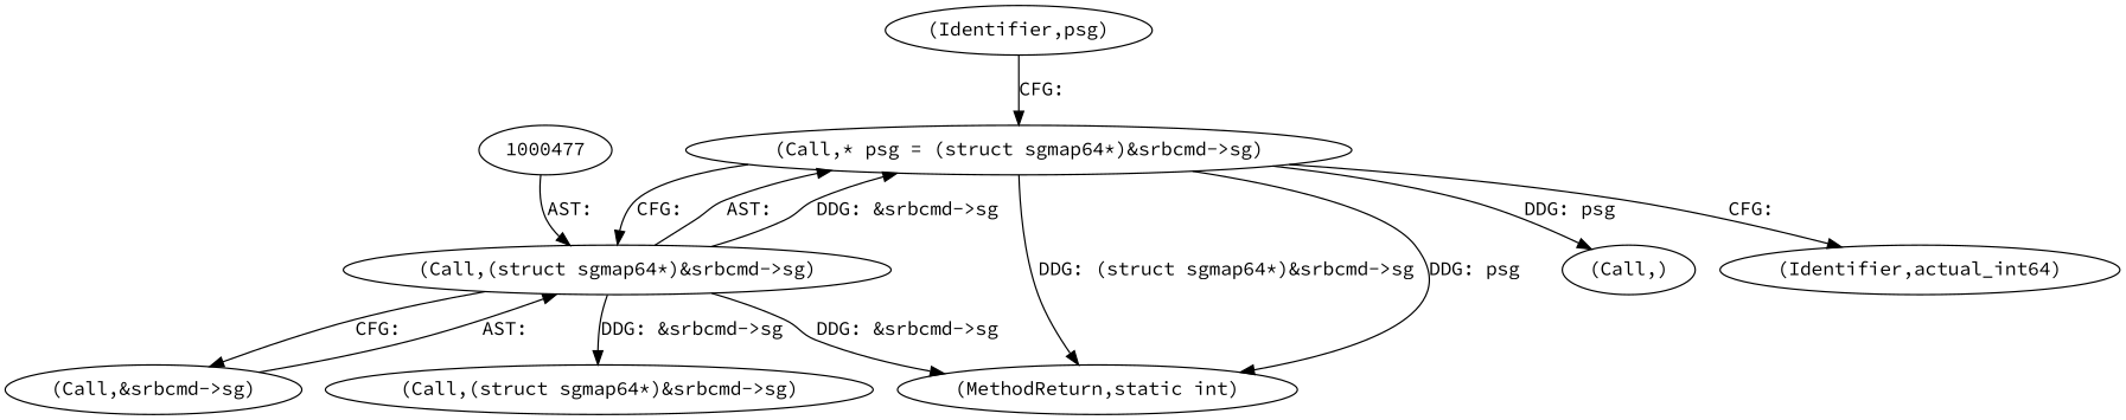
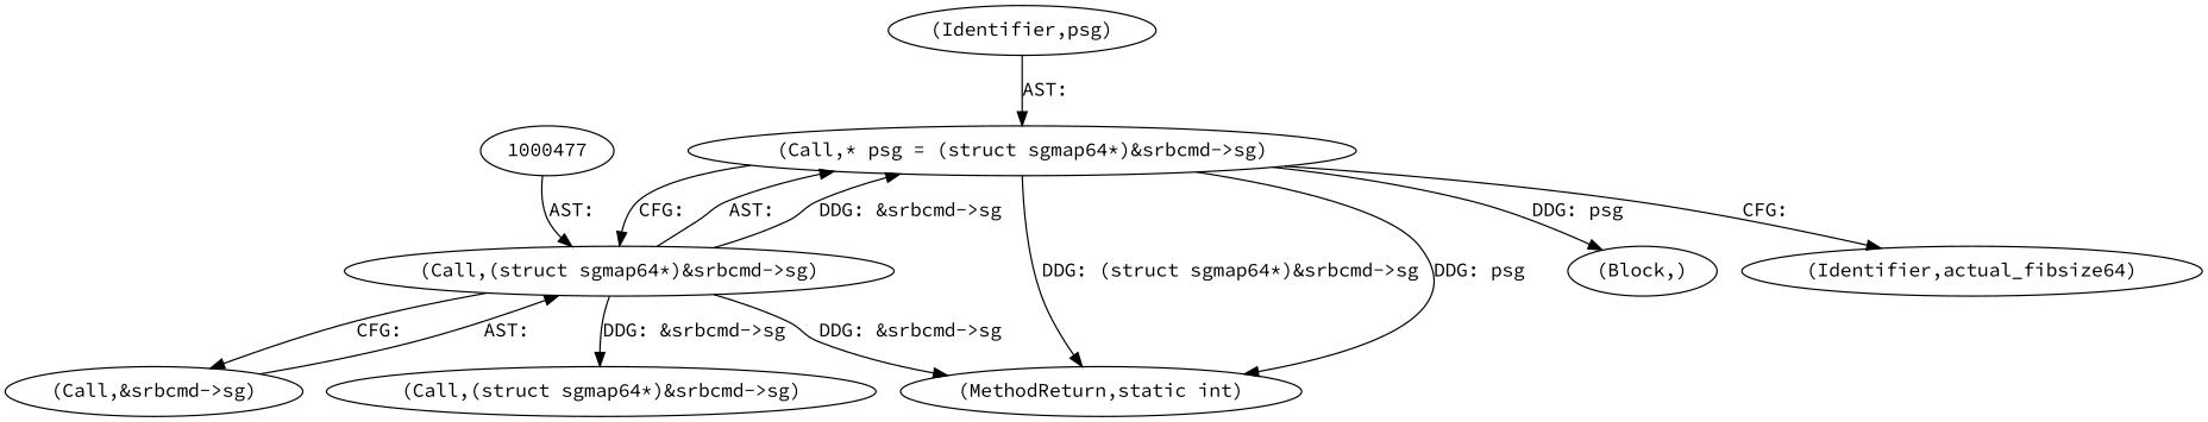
  digraph {
    fontname="Source Code Pro"
    node [fontname="Source Code Pro"]
    edge [fontname="Source Code Pro"]
    n1 [label="(Call,* psg = (struct sgmap64*)&srbcmd->sg)"]
    n2 [label="(Call,(struct sgmap64*)&srbcmd->sg)"]
    n3 [label="(MethodReturn,static int)"]
-   n4 [label="(Call,)"]
-   n5 [label="(Identifier,actual_int64)"]
+   n4 [label="(Block,)"]
+   n5 [label="(Identifier,actual_fibsize64)"]
    n6 [label="(Call,&srbcmd->sg)"]
    n7 [label="(Call,(struct sgmap64*)&srbcmd->sg)"]
    n8 [label="(Identifier,psg)"]
    1000477
    n1 -> n2 [label="CFG: "]
    n1 -> n3 [label="DDG: (struct sgmap64*)&srbcmd->sg"]
    n1 -> n3 [label="DDG: psg"]
    n1 -> n4 [label="DDG: psg"]
    n1 -> n5 [label="CFG: "]
    n2 -> n1 [label="AST: "]
    n2 -> n1 [label="DDG: &srbcmd->sg"]
    n2 -> n3 [label="DDG: &srbcmd->sg"]
    n2 -> n6 [label="CFG: "]
    n2 -> n7 [label="DDG: &srbcmd->sg"]
    n6 -> n2 [label="AST: "]
-   n8 -> n1 [label="CFG: "]
+   n8 -> n1 [label="AST: "]
    1000477 -> n2 [label="AST: "]
  }
